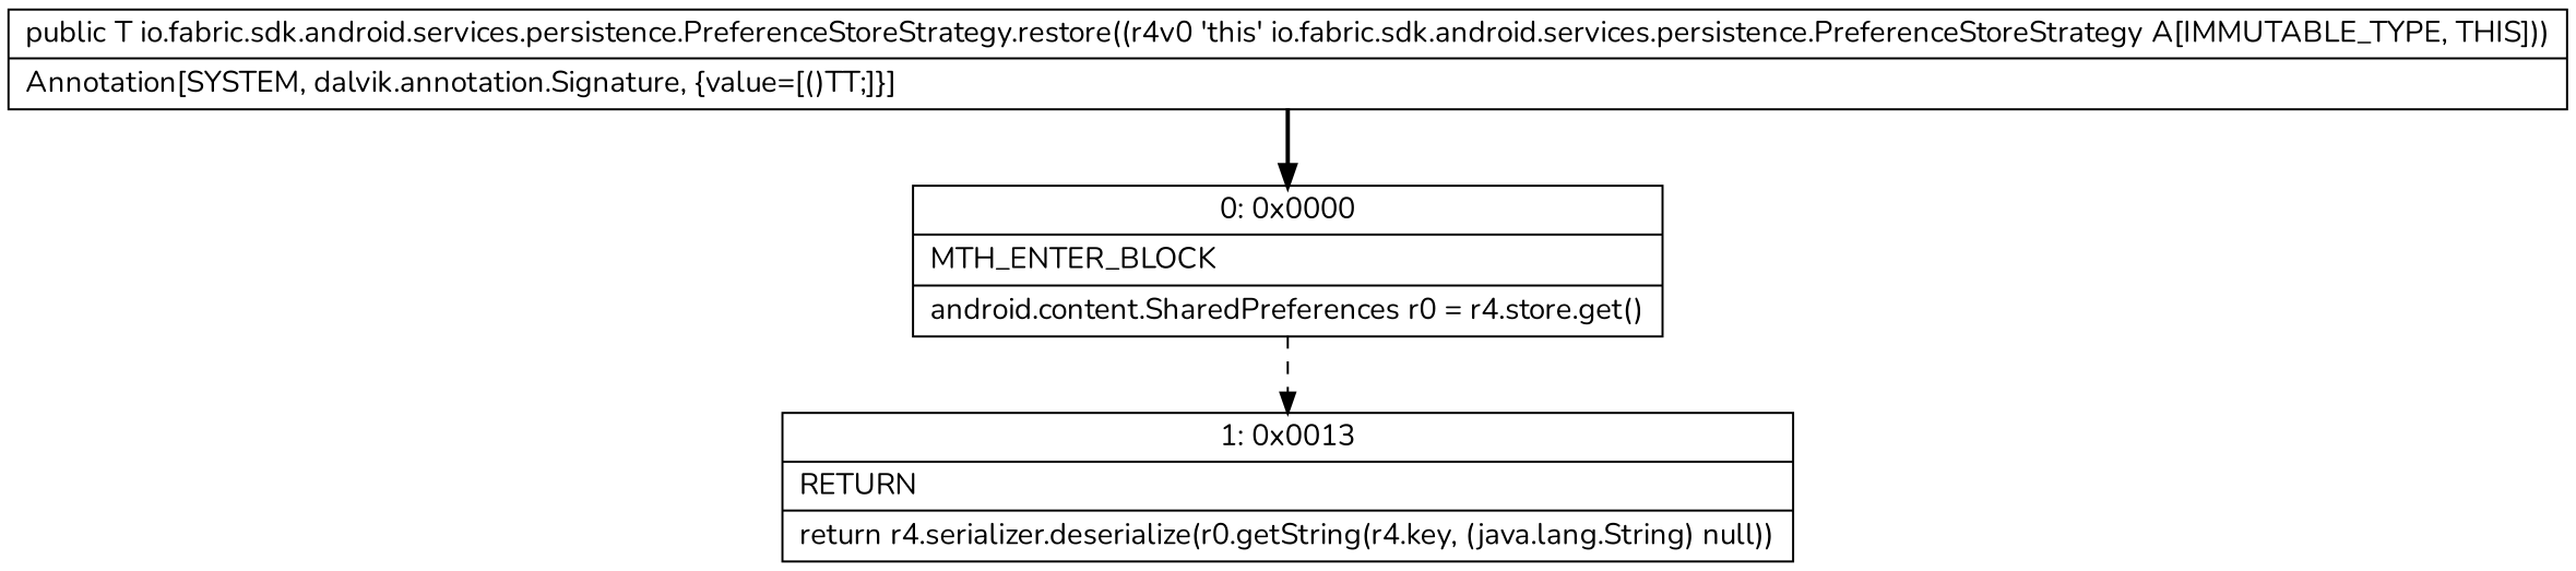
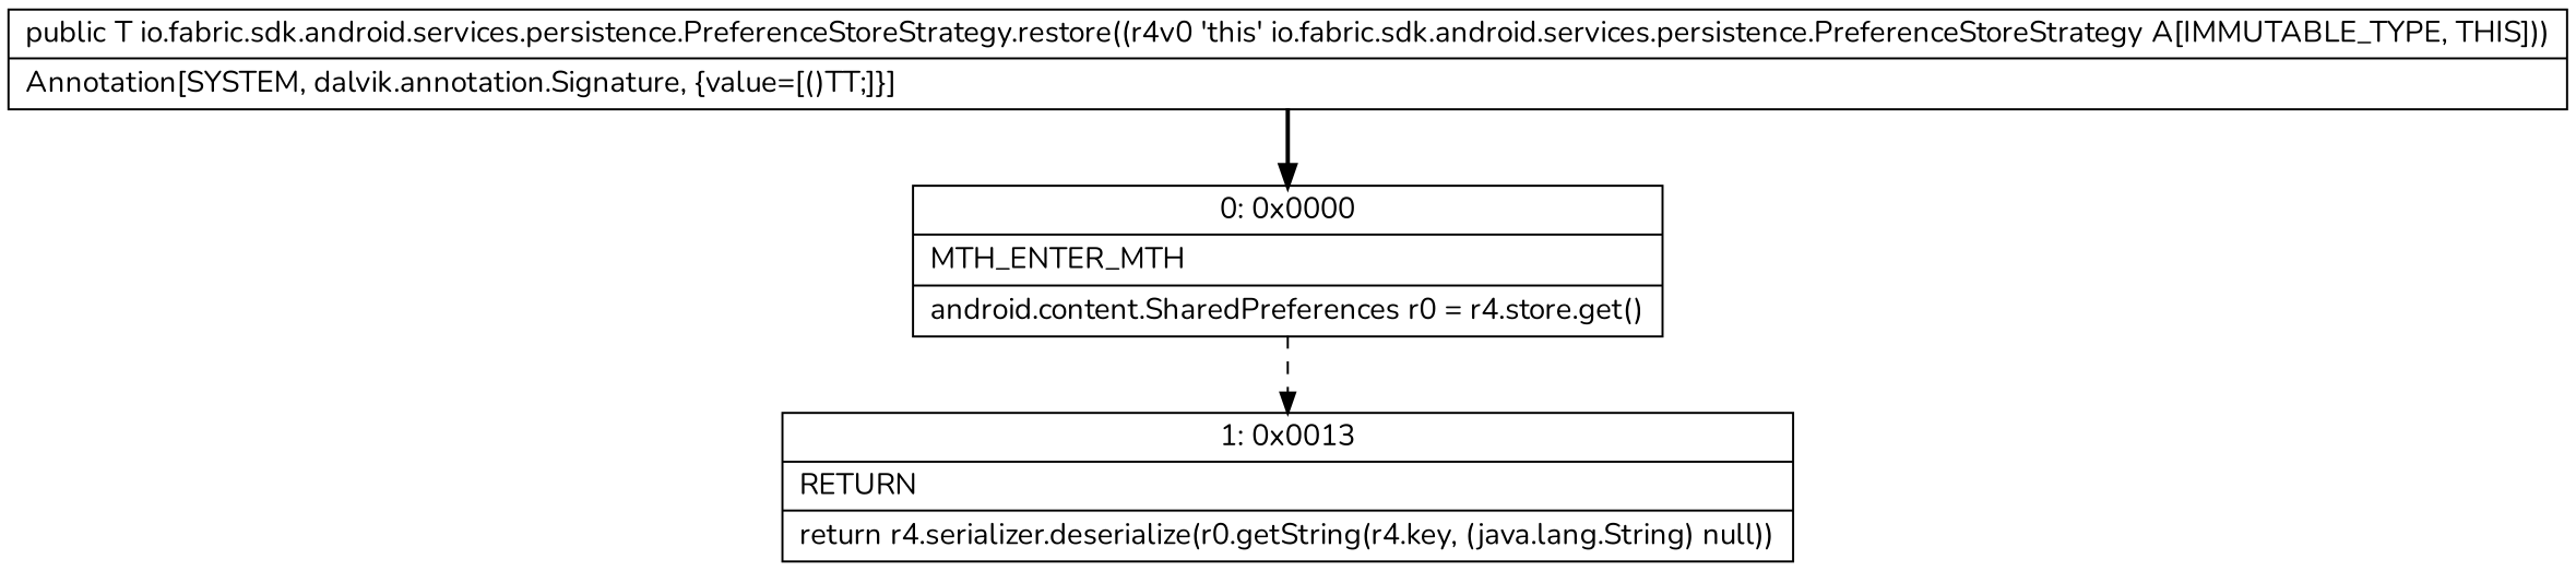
  digraph {
    fontname=Nunito
    node [shape=record fontname=Nunito]
    edge [fontname=Nunito]
-   n1 [label="{0\:\ 0x0000|MTH_ENTER_BLOCK\l|android.content.SharedPreferences r0 = r4.store.get()\l}"]
+   n1 [label="{0\:\ 0x0000|MTH_ENTER_MTH\l|android.content.SharedPreferences r0 = r4.store.get()\l}"]
    n2 [label="{1\:\ 0x0013|RETURN\l|return r4.serializer.deserialize(r0.getString(r4.key, (java.lang.String) null))\l}"]
    n3 [label="{public T io.fabric.sdk.android.services.persistence.PreferenceStoreStrategy.restore((r4v0 'this' io.fabric.sdk.android.services.persistence.PreferenceStoreStrategy A[IMMUTABLE_TYPE, THIS]))  | Annotation[SYSTEM, dalvik.annotation.Signature, \{value=[()TT;]\}]\l}"]
    n1 -> n2 [style=dashed]
    n3 -> n1 [style=bold]
  }
